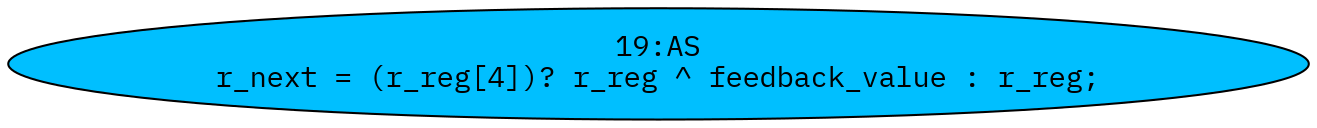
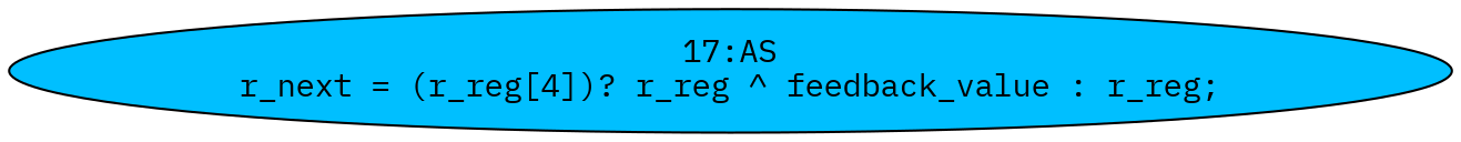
  strict digraph {
    fontname="IBM Plex Mono"
-   n1 [ast="<pyverilog.vparser.ast.Assign object at 0x7efc7e68c210>" def_var="['r_next']" fillcolor=deepskyblue label="19:AS\nr_next = (r_reg[4])? r_reg ^ feedback_value : r_reg;" statements="[]" style=filled typ=Assign use_var="['r_reg', 'r_reg', 'feedback_value', 'r_reg']" fontname="IBM Plex Mono"]
+   n1 [ast="<pyverilog.vparser.ast.Assign object at 0x7efc7e68c210>" def_var="['r_next']" fillcolor=deepskyblue label="17:AS\nr_next = (r_reg[4])? r_reg ^ feedback_value : r_reg;" statements="[]" style=filled typ=Assign use_var="['r_reg', 'r_reg', 'feedback_value', 'r_reg']" fontname="IBM Plex Mono"]
  }
